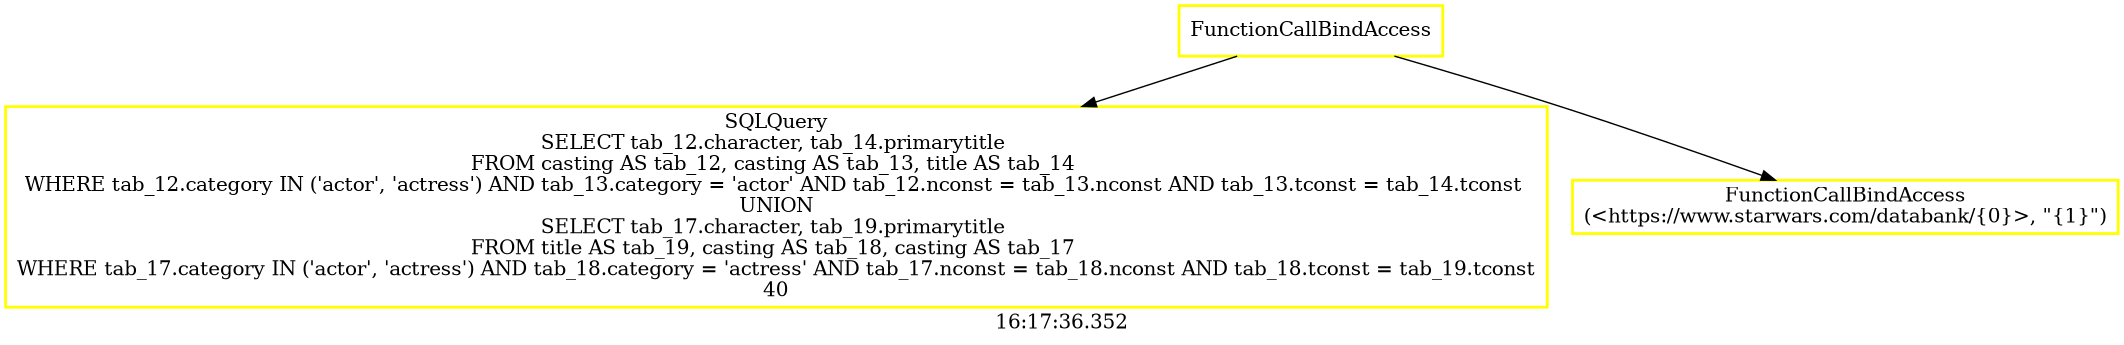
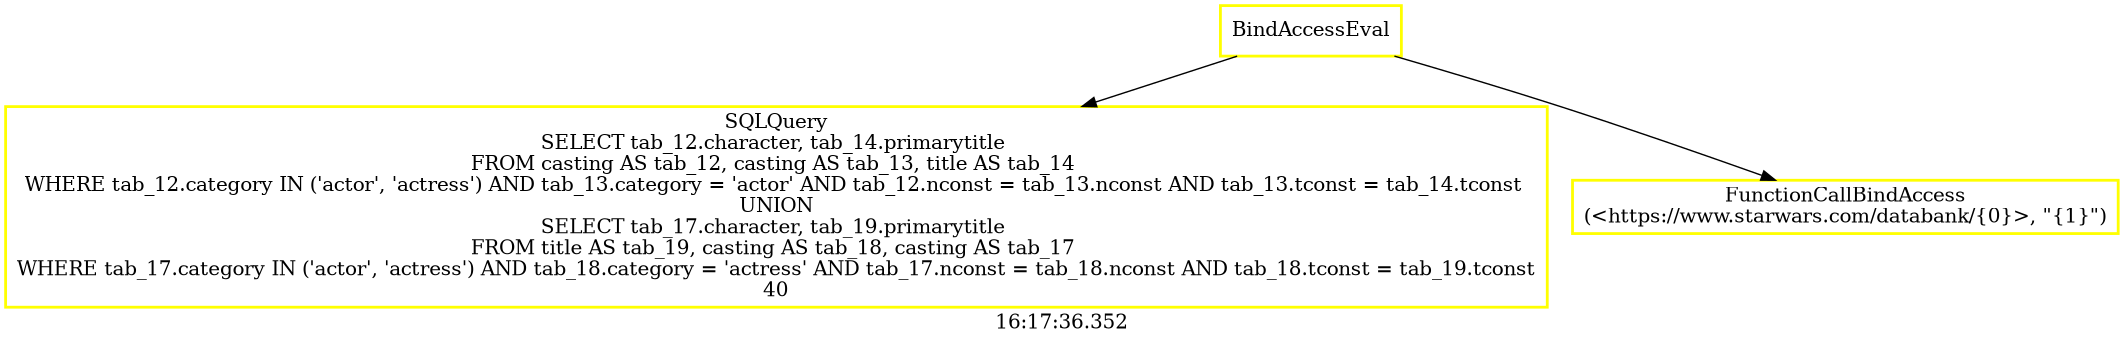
  digraph {
    label="16:17:36.352"
    node [color=yellow fontcolor=black shape=rectangle style=bold]
    edge [color=black]
-   n1 [label=FunctionCallBindAccess]
+   n1 [label=BindAccessEval]
    n2 [label="SQLQuery\nSELECT tab_12.character, tab_14.primarytitle \nFROM casting AS tab_12, casting AS tab_13, title AS tab_14 \nWHERE tab_12.category IN ('actor', 'actress') AND tab_13.category = 'actor' AND tab_12.nconst = tab_13.nconst AND tab_13.tconst = tab_14.tconst \nUNION\nSELECT tab_17.character, tab_19.primarytitle \nFROM title AS tab_19, casting AS tab_18, casting AS tab_17 \nWHERE tab_17.category IN ('actor', 'actress') AND tab_18.category = 'actress' AND tab_17.nconst = tab_18.nconst AND tab_18.tconst = tab_19.tconst\n40"]
    n3 [label="FunctionCallBindAccess\n(<https://www.starwars.com/databank/{0}>, \"{1}\")"]
    n1 -> n2
    n1 -> n3
  }
